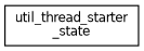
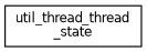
  digraph {
    rankdir=LR
-   n1 [color=black fillcolor=white fontname=Helvetica fontsize=10 height=0.2 label="util_thread_starter\l_state" shape=record style=filled width=0.4]
+   n1 [color=black fillcolor=white fontname=Helvetica fontsize=10 height=0.2 label="util_thread_thread\l_state" shape=record style=filled width=0.4]
  }
